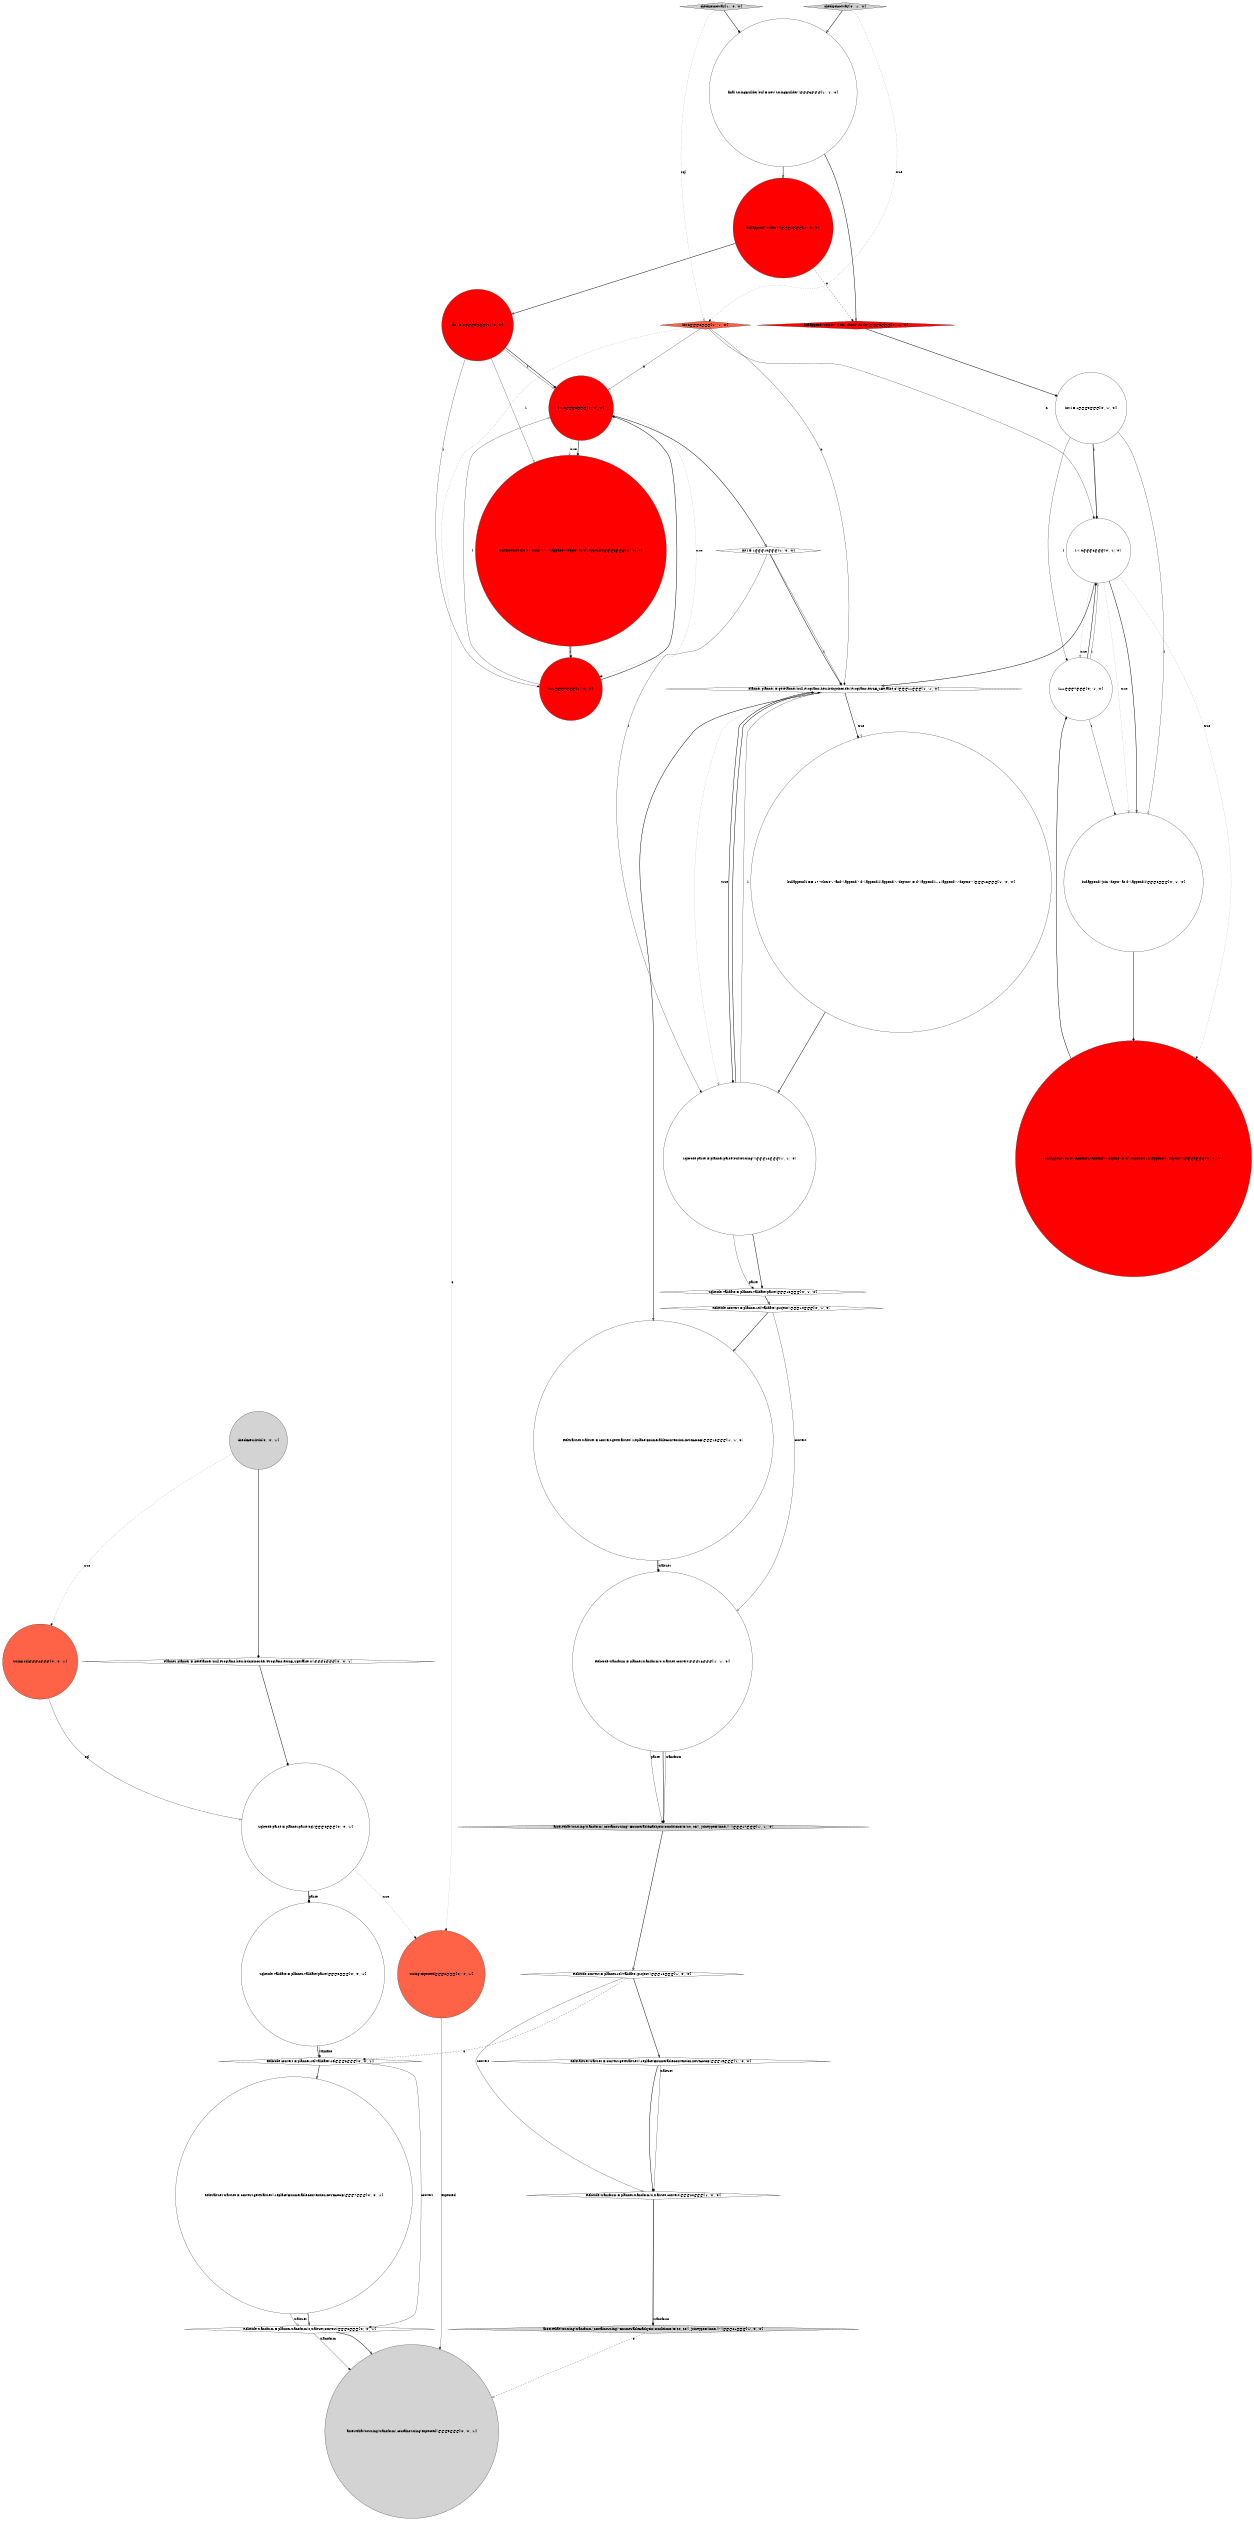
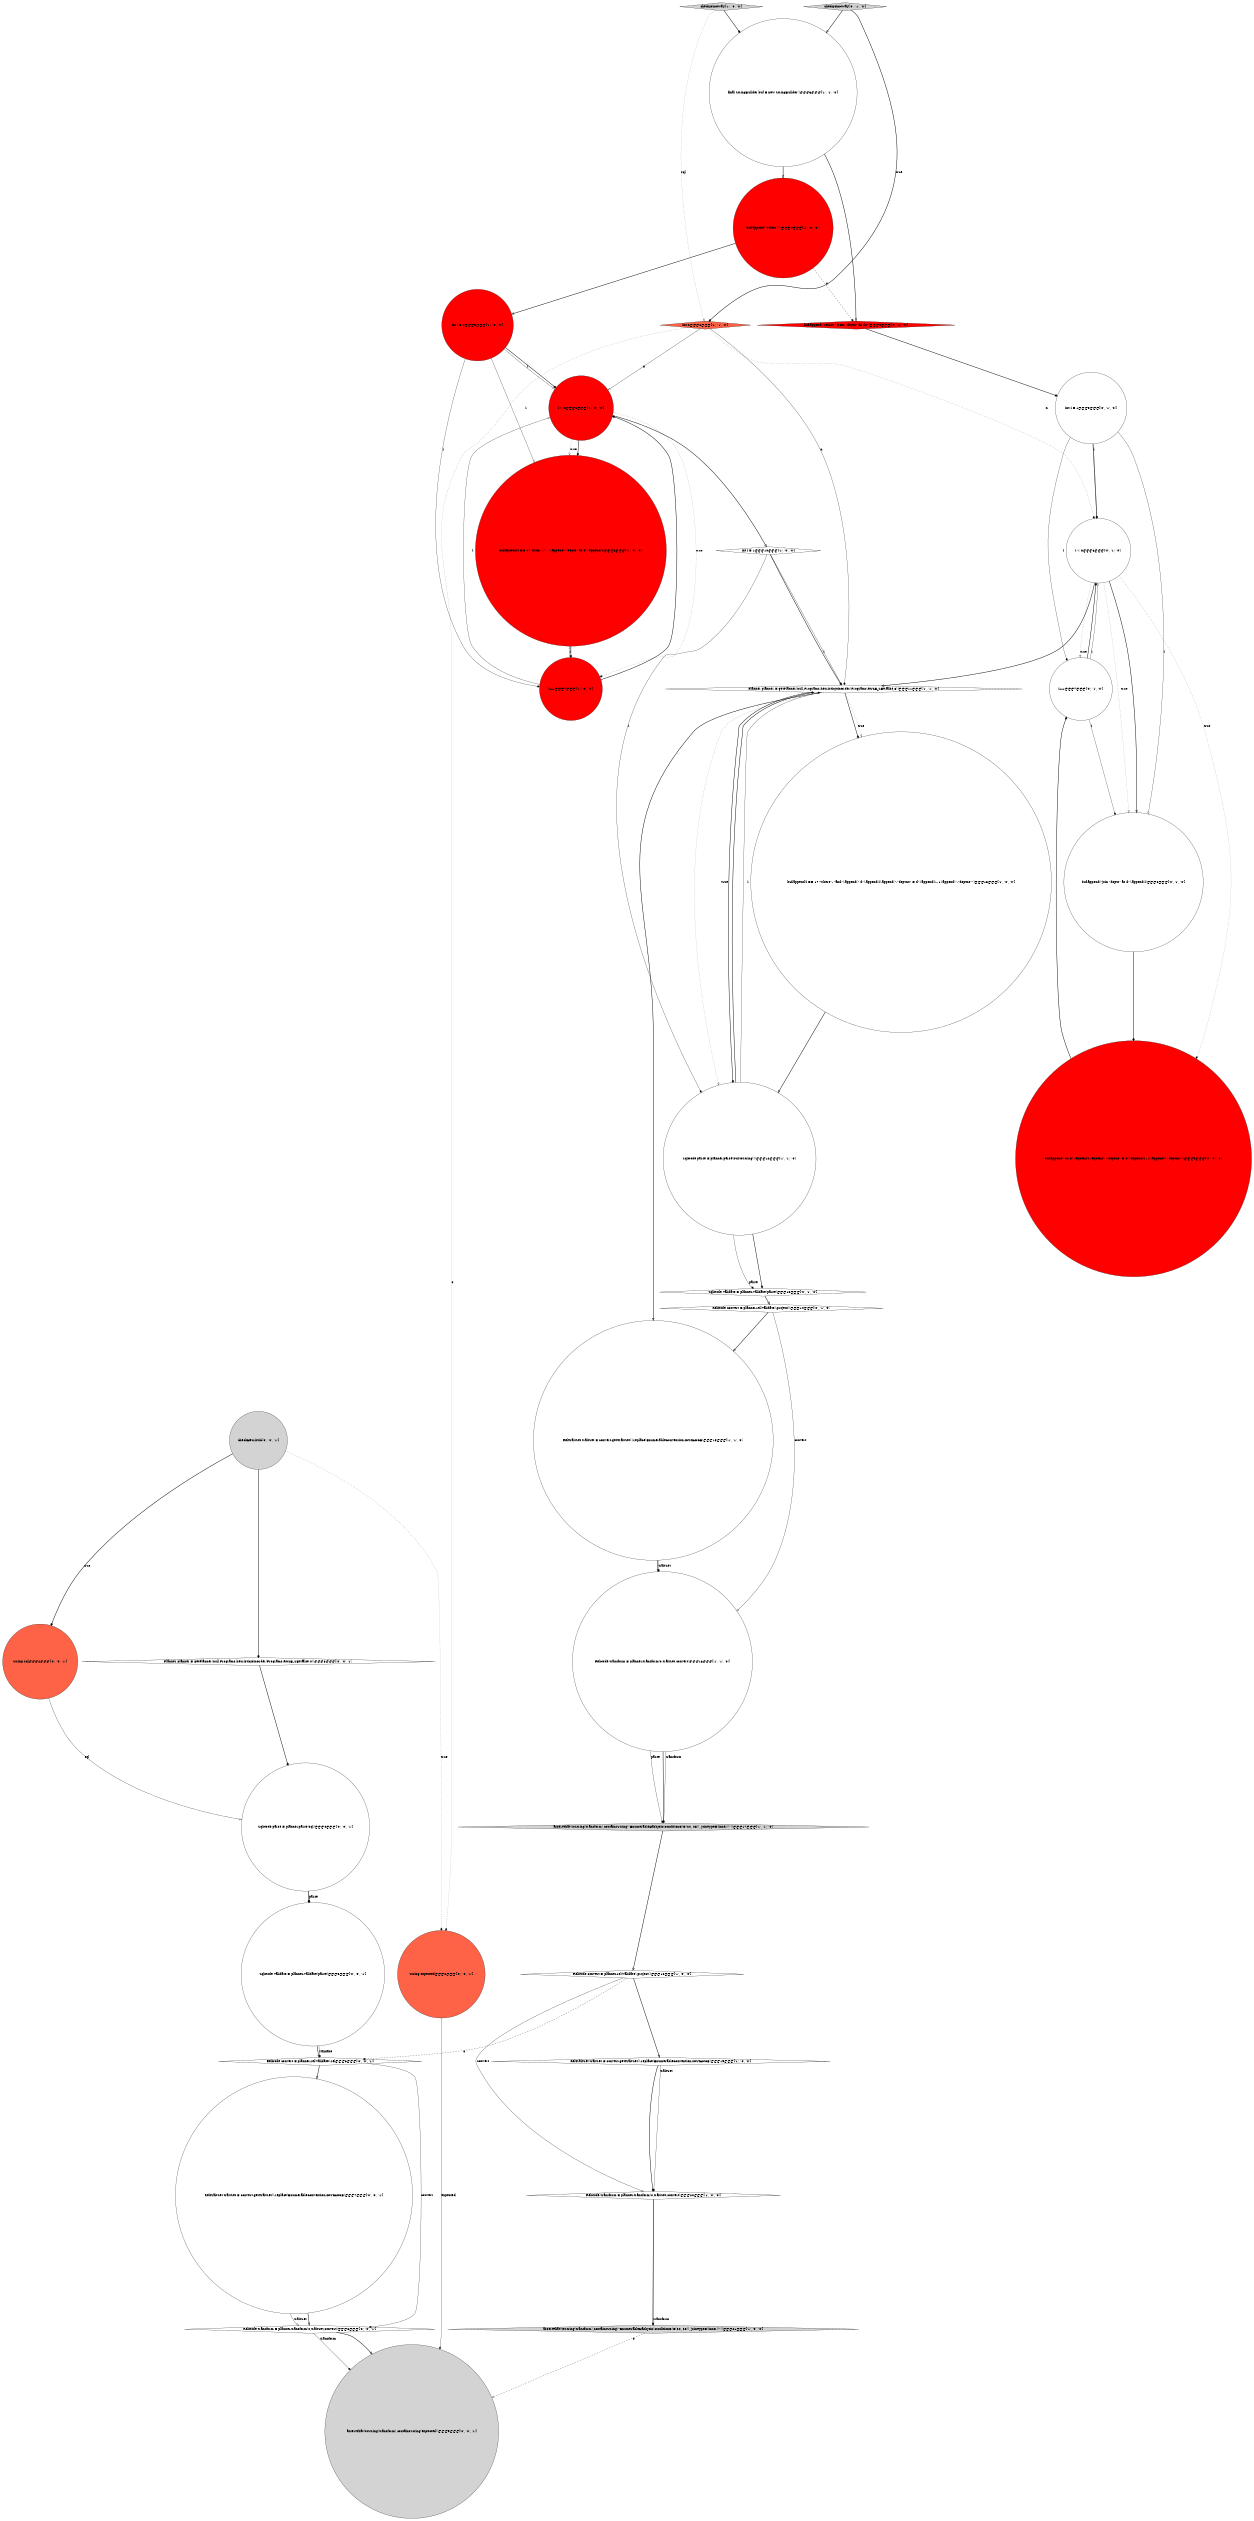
  digraph {
    node [fillcolor=white shape=circle style=filled]
    edge [arrowhead=diamond style=bold]
    n1 [fillcolor=lightgray label="assertThat(toString(transform),containsString(\"EnumerableHashJoin(condition=(=($0, $5)(, joinType=(inner()\"))@@@17@@@['1', '1', '0']" shape=diamond]
    n2 [label="RelNode convert = planner.rel(validate).project()@@@18@@@['1', '0', '0']" shape=diamond]
    n3 [label="RelNode convert = planner.rel(validate).rel@@@6@@@['0', '0', '1']" shape=diamond]
    n4 [label="RelNode transform = planner.transform(0,traitSet,convert)@@@20@@@['1', '0', '0']" shape=diamond]
    n5 [label="RelTraitSet traitSet = convert.getTraitSet().replace(EnumerableConvention.INSTANCE)@@@19@@@['1', '0', '0']" shape=diamond]
    n6 [label="int i = 1@@@5@@@['0', '1', '0']"]
    n7 [label="i++@@@7@@@['0', '1', '0']"]
    n8 [label="buf.append(\"join \"depts\" as d\").append(i)@@@8@@@['0', '1', '0']"]
    n9 [label="i < n@@@6@@@['0', '1', '0']"]
    n10 [fillcolor=red label="buf.append(\"on d\").append(i).append(\".\"deptno\" = d\").append(i - 1).append(\".\"deptno\"\")@@@9@@@['0', '1', '0']"]
    n11 [label="Planner planner = getPlanner(null,Programs.heuristicJoinOrder(Programs.RULE_SET,false,6))@@@11@@@['1', '1', '0']" shape=diamond]
    n12 [label="final StringBuilder buf = new StringBuilder()@@@3@@@['1', '1', '0']"]
    n13 [fillcolor=red label="buf.append(\"select * from \"depts\" as d0\")@@@4@@@['0', '1', '0']" shape=diamond]
    n14 [fillcolor=red label="buf.append(\"select *\")@@@4@@@['1', '0', '0']"]
    n15 [fillcolor=red label="int i = 0@@@5@@@['1', '0', '0']"]
    n16 [fillcolor=lightgray label="checkJoinNWay['1', '0', '0']" shape=diamond]
    n17 [fillcolor=tomato label="int n@@@2@@@['1', '1', '0']" shape=diamond]
    n18 [fillcolor=red label="i < n@@@6@@@['1', '0', '0']"]
    n19 [fillcolor=tomato label="String expected@@@2@@@['0', '0', '1']"]
    n20 [label="SqlNode parse = planner.parse(buf.toString())@@@12@@@['1', '1', '0']"]
    n21 [label="RelTraitSet traitSet = convert.getTraitSet().replace(EnumerableConvention.INSTANCE)@@@15@@@['1', '1', '0']"]
    n22 [label="buf.append(i == 1? \"where\": \"and\").append(\" d\").append(i).append(\".\"deptno\" = d\").append(i - 1).append(\".\"deptno\"\")@@@13@@@['1', '0', '0']"]
    n23 [label="SqlNode validate = planner.validate(parse)@@@13@@@['0', '1', '0']" shape=diamond]
    n24 [label="RelNode transform = planner.transform(0,traitSet,convert)@@@16@@@['1', '1', '0']"]
    n25 [fillcolor=red label="buf.append(i == 0? \"from \": \", \").append(\"\"depts\" as d\").append(i)@@@8@@@['1', '0', '0']"]
    n26 [fillcolor=red label="i++@@@7@@@['1', '0', '0']"]
    n27 [label="int i = 1@@@10@@@['1', '0', '0']" shape=diamond]
    n28 [fillcolor=lightgray label="checkJoinNWay['0', '1', '0']" shape=diamond]
    n29 [label="SqlNode parse = planner.parse(sql)@@@4@@@['0', '0', '1']"]
    n30 [label="SqlNode validate = planner.validate(parse)@@@5@@@['0', '0', '1']"]
    n31 [label="RelNode convert = planner.rel(validate).project()@@@14@@@['0', '1', '0']" shape=diamond]
    n32 [fillcolor=lightgray label="assertThat(toString(transform),containsString(expected))@@@9@@@['0', '0', '1']"]
    n33 [label="RelTraitSet traitSet = convert.getTraitSet().replace(EnumerableConvention.INSTANCE)@@@7@@@['0', '0', '1']"]
    n34 [label="RelNode transform = planner.transform(0,traitSet,convert)@@@8@@@['0', '0', '1']" shape=diamond]
    n35 [label="Planner planner = getPlanner(null,Programs.heuristicJoinOrder(Programs.RULE_SET,false,0))@@@3@@@['0', '0', '1']" shape=diamond]
    n36 [fillcolor=lightgray label="checkHeuristic['0', '0', '1']"]
    n37 [fillcolor=tomato label="String sql@@@2@@@['0', '0', '1']"]
    n38 [fillcolor=lightgray label="assertThat(toString(transform),containsString(\"EnumerableHashJoin(condition=(=($0, $5)(, joinType=(inner()\"))@@@21@@@['1', '0', '0']" shape=diamond]
    n1 -> n2 [arrowhead=onormal]
    n2 -> n3 [label=0 style=dashed]
    n2 -> n4 [arrowhead=onormal label=convert style=solid]
    n2 -> n5 [arrowhead=onormal]
    n3 -> n33 [arrowhead=onormal]
    n3 -> n34 [label=convert style=solid]
    n4 -> n38
    n4 -> n38 [arrowhead=onormal label=transform style=solid]
    n5 -> n4
    n5 -> n4 [label=traitSet style=solid]
    n6 -> n7 [label=i style=solid]
    n6 -> n8 [arrowhead=onormal label=i style=solid]
    n6 -> n9
    n6 -> n9 [arrowhead=onormal label=i style=solid]
    n7 -> n8 [label=i style=solid]
    n7 -> n9
    n7 -> n9 [arrowhead=onormal label=i style=solid]
    n8 -> n10
    n9 -> n7 [arrowhead=onormal label=true style=dotted]
    n9 -> n8 [arrowhead=onormal label=true style=dotted]
    n9 -> n8 [arrowhead=onormal]
    n9 -> n10 [label=true style=dotted]
    n9 -> n11 [arrowhead=onormal]
    n10 -> n7
    n11 -> n20 [arrowhead=onormal label=true style=dotted]
    n11 -> n20
    n11 -> n21 [arrowhead=onormal]
    n11 -> n22
    n11 -> n22 [arrowhead=onormal label=true style=dotted]
    n12 -> n13 [arrowhead=onormal]
    n12 -> n14 [arrowhead=onormal]
    n13 -> n6
    n14 -> n13 [label=0 style=dashed]
    n14 -> n15 [arrowhead=onormal]
    n15 -> n18
    n15 -> n18 [arrowhead=onormal label=i style=solid]
    n15 -> n25 [arrowhead=onormal label=i style=solid]
    n15 -> n26 [label=i style=solid]
    n16 -> n12
    n16 -> n17 [arrowhead=onormal label=sql style=dotted]
-   n17 -> n9 [label=n style=solid]
+   n17 -> n9 [label=n style=dotted]
    n17 -> n11 [label=n style=solid]
    n17 -> n18 [arrowhead=onormal label=n style=solid]
    n17 -> n19 [label=0 style=dotted]
    n18 -> n25
    n18 -> n25 [arrowhead=onormal label=true style=dotted]
    n18 -> n26 [label=true style=dotted]
    n18 -> n27 [arrowhead=onormal]
    n19 -> n32 [label=expected style=solid]
    n20 -> n11 [label=i style=solid]
    n20 -> n11
    n20 -> n23 [label=parse style=solid]
    n20 -> n23
    n21 -> n24 [arrowhead=onormal]
    n21 -> n24 [label=traitSet style=solid]
    n22 -> n20 [arrowhead=onormal]
    n23 -> n31 [arrowhead=onormal]
    n24 -> n1 [label=parse style=solid]
    n24 -> n1
    n24 -> n1 [arrowhead=onormal label=transform style=solid]
    n25 -> n26
    n26 -> n18 [arrowhead=onormal label=i style=solid]
    n26 -> n18
    n26 -> n25 [arrowhead=onormal label=i style=solid]
    n27 -> n11 [arrowhead=onormal label=i style=solid]
    n27 -> n11
    n27 -> n20 [label=i style=solid]
    n28 -> n12 [arrowhead=onormal]
-   n28 -> n17 [label=true style=dotted]
+   n28 -> n17 [label=true]
    n29 -> n30
    n29 -> n30 [label=parse style=solid]
    n30 -> n3 [label=validate style=solid]
    n30 -> n3 [arrowhead=onormal]
    n31 -> n21 [arrowhead=onormal]
    n31 -> n24 [arrowhead=onormal label=convert style=solid]
    n33 -> n34 [arrowhead=onormal label=traitSet style=solid]
    n33 -> n34 [arrowhead=onormal]
    n34 -> n32 [arrowhead=onormal]
    n34 -> n32 [label=transform style=solid]
    n35 -> n29
-   n29 -> n19 [label=true style=dotted]
+   n36 -> n19 [label=true style=dotted]
    n36 -> n35
-   n36 -> n37 [label=true style=dotted]
+   n36 -> n37 [label=true]
    n37 -> n29 [arrowhead=onormal label=sql style=solid]
    n38 -> n32 [arrowhead=onormal label=0 style=dashed]
  }
